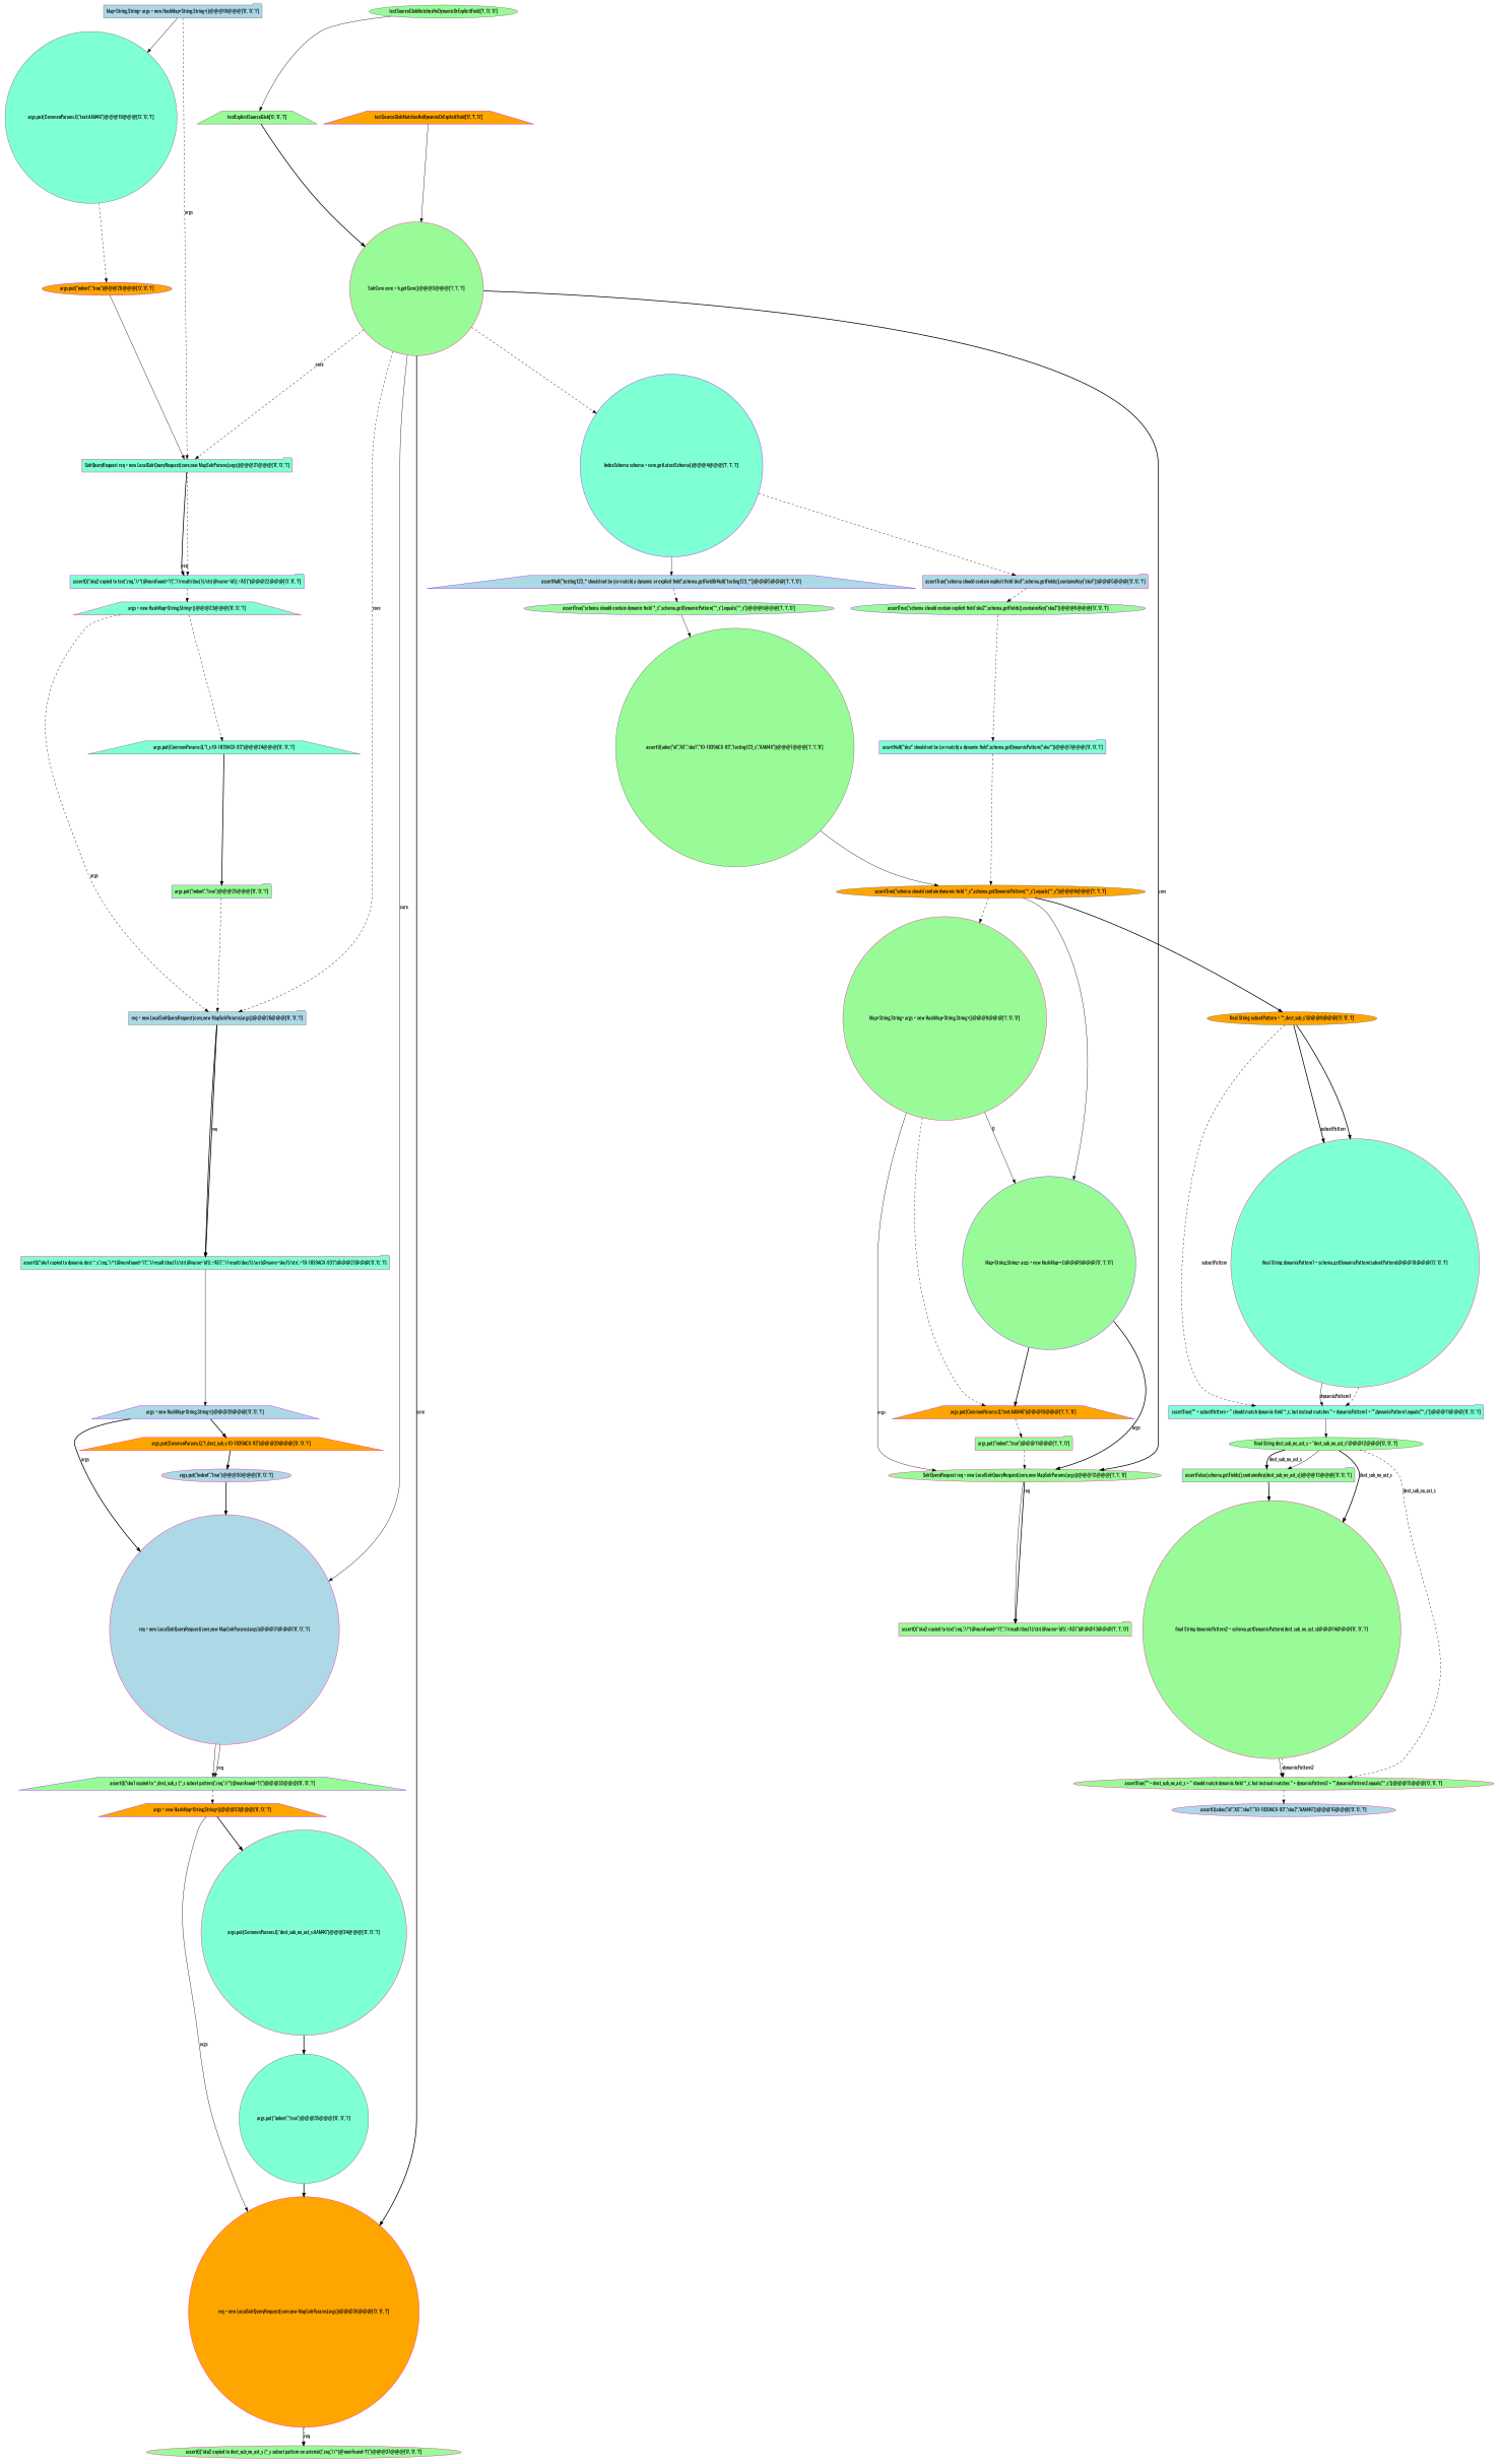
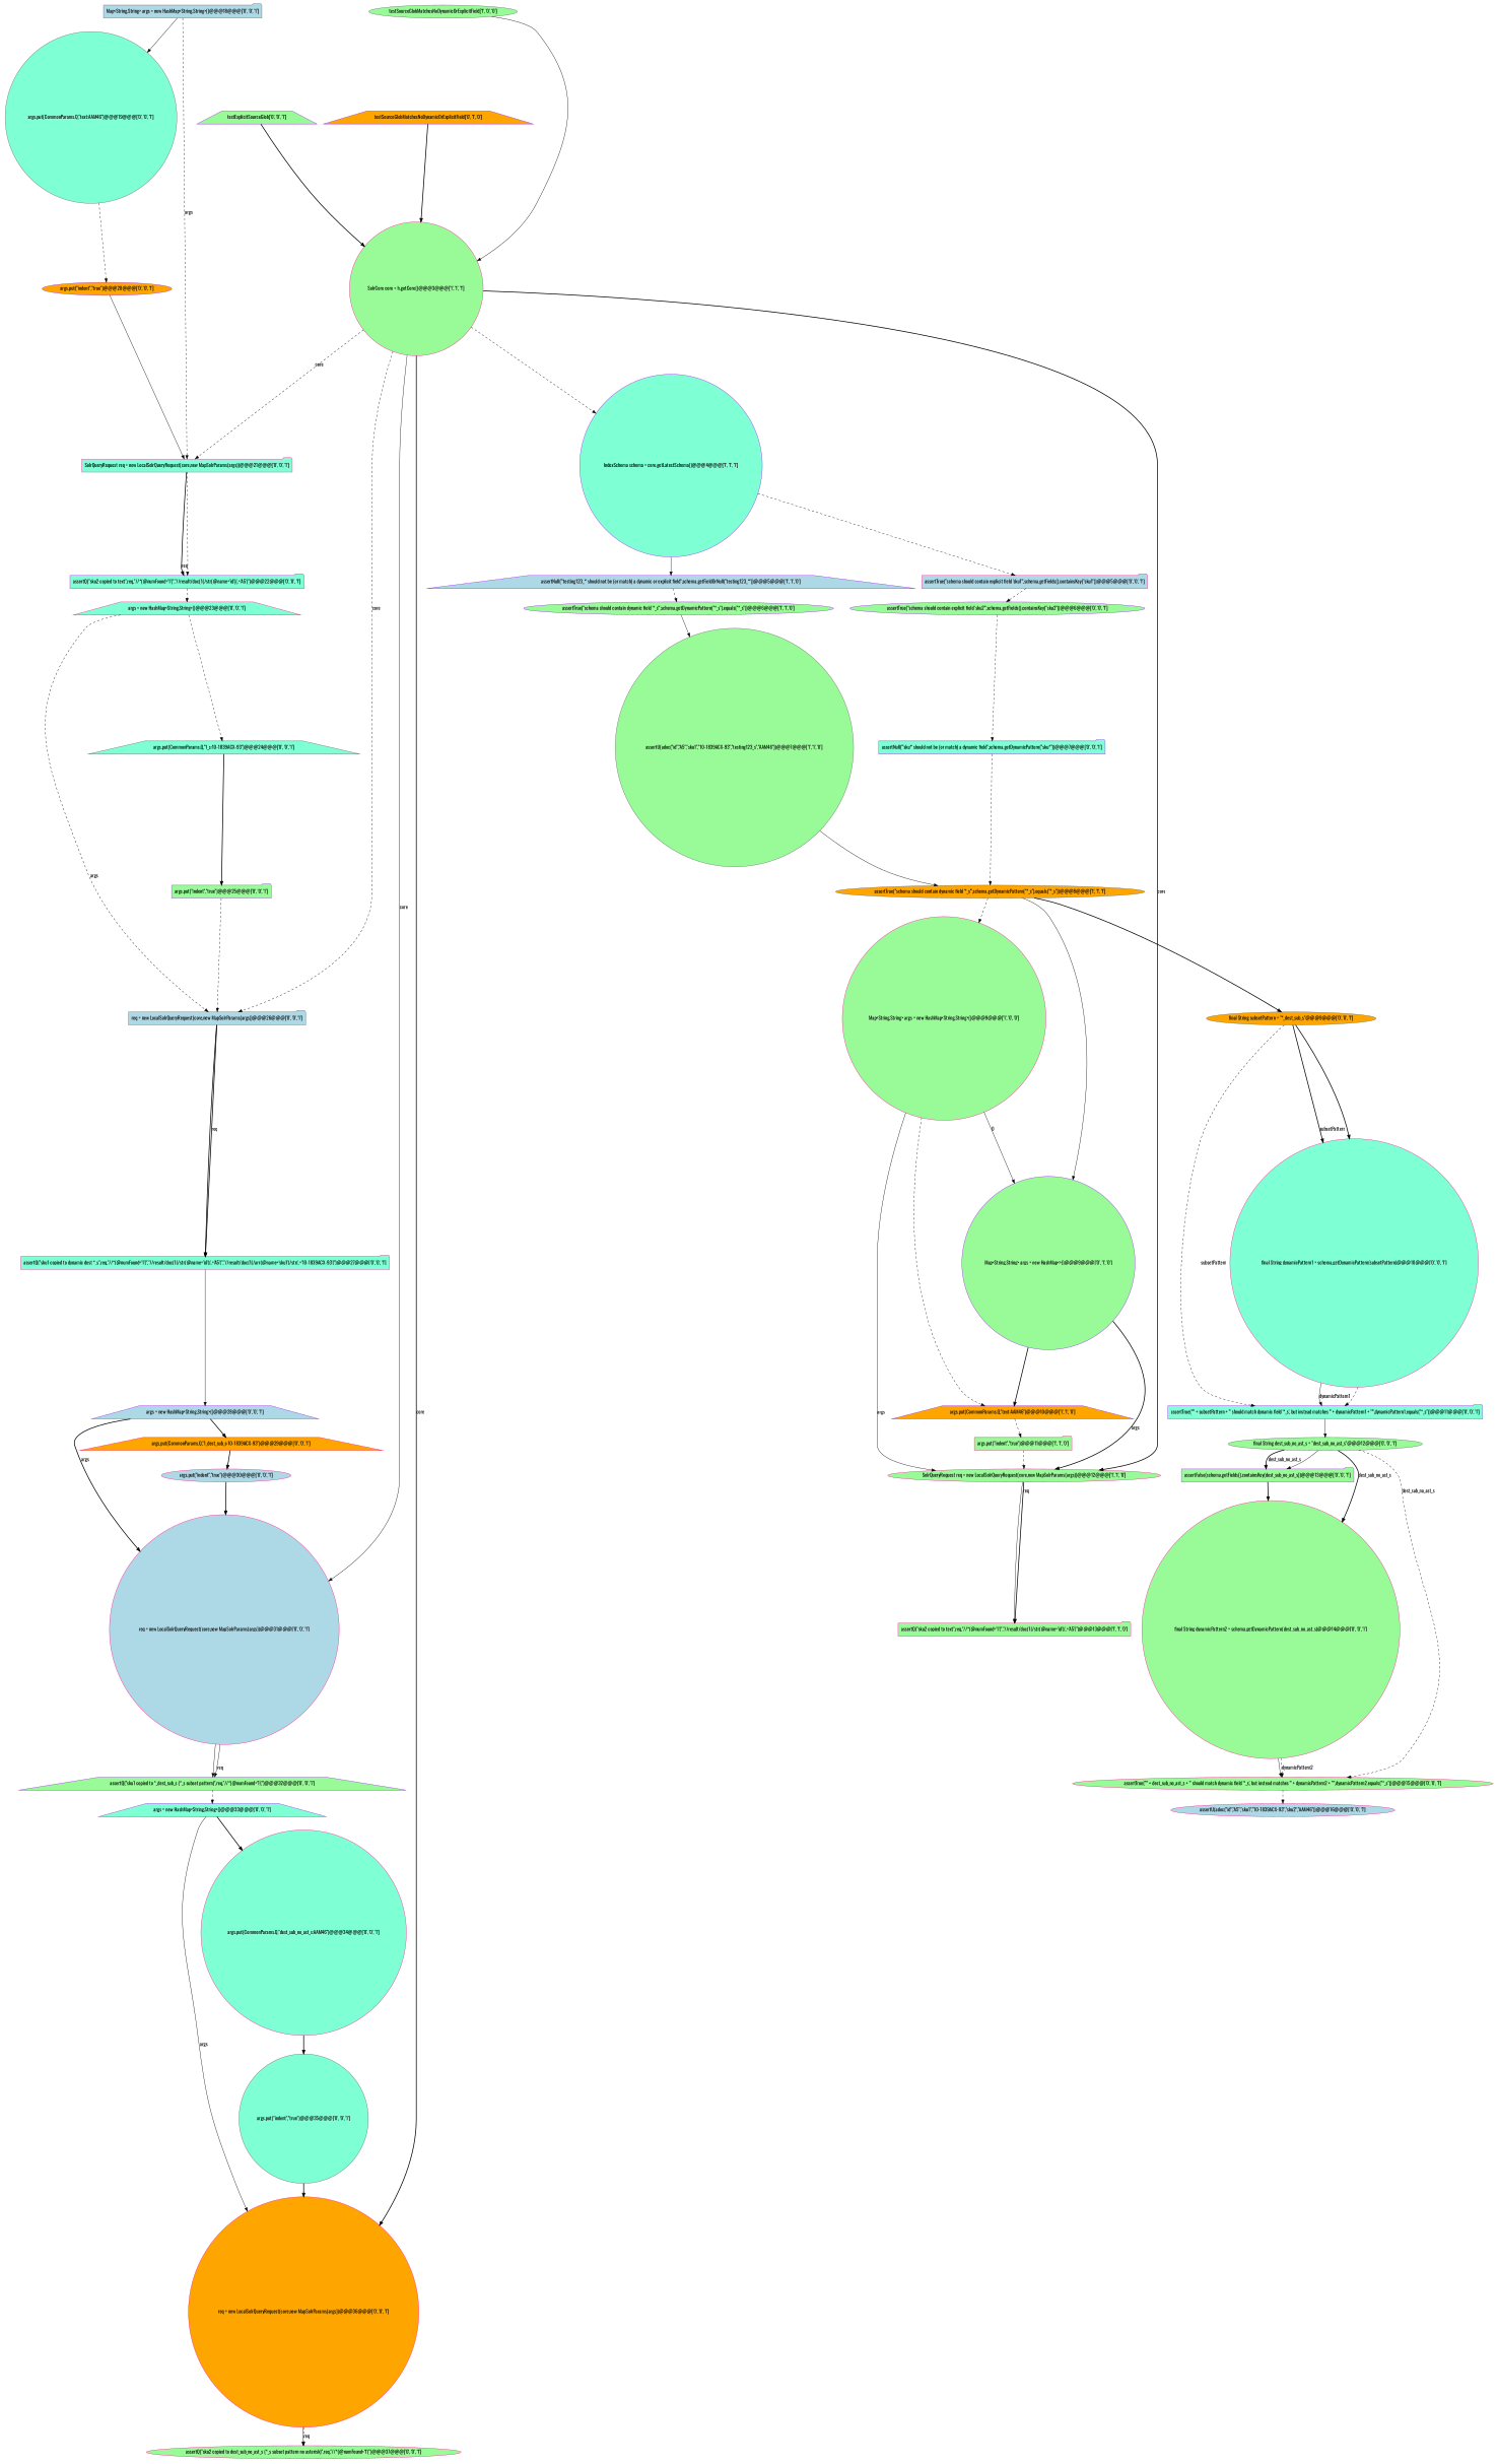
  digraph {
    fontname=Oswald
    node [color=deeppink fillcolor=palegreen fontname=Oswald shape=ellipse style=filled]
    edge [fontname=Oswald style=dashed]
    n1 [fillcolor=orange label="args.put(CommonParams.Q,\"1_dest_sub_s:10-1839ACX-93\")@@@29@@@['0', '0', '1']" shape=trapezium]
    n2 [fillcolor=lightblue label="args.put(\"indent\",\"true\")@@@30@@@['0', '0', '1']"]
    n3 [fillcolor=lightblue label="req = new LocalSolrQueryRequest(core,new MapSolrParams(args))@@@31@@@['0', '0', '1']" shape=circle]
    n4 [label="assertQ(\"sku2 copied to dest_sub_no_ast_s (*_s subset pattern no asterisk)\",req,\"//*(@numFound='1'(\")@@@37@@@['0', '0', '1']"]
    n5 [fillcolor=aquamarine label="SolrQueryRequest req = new LocalSolrQueryRequest(core,new MapSolrParams(args))@@@21@@@['0', '0', '1']" shape=folder]
    n6 [color=purple fillcolor=aquamarine label="assertQ(\"sku2 copied to text\",req,\"//*(@numFound='1'(\",\"//result/doc(1(/str(@name='id'((.='A5'(\")@@@22@@@['0', '0', '1']" shape=folder]
    n7 [fillcolor=aquamarine label="args = new HashMap<String,String>()@@@23@@@['0', '0', '1']" shape=trapezium]
    n8 [fillcolor=lightblue label="assertTrue(\"schema should contain explicit field 'sku1'\",schema.getFields().containsKey(\"sku1\"))@@@5@@@['0', '0', '1']" shape=folder]
    n9 [color=purple label="assertTrue(\"schema should contain explicit field 'sku2'\",schema.getFields().containsKey(\"sku2\"))@@@6@@@['0', '0', '1']"]
    n10 [color=purple fillcolor=aquamarine label="assertNull(\"'sku*' should not be (or match) a dynamic field\",schema.getDynamicPattern(\"sku*\"))@@@7@@@['0', '0', '1']" shape=folder]
    n11 [label="Map<String,String> args = new HashMap<String,String>()@@@9@@@['1', '0', '0']" shape=circle]
    n12 [label="SolrQueryRequest req = new LocalSolrQueryRequest(core,new MapSolrParams(args))@@@12@@@['1', '1', '0']"]
    n13 [color=purple fillcolor=orange label="args.put(CommonParams.Q,\"text:AAM46\")@@@10@@@['1', '1', '0']" shape=trapezium]
    n14 [color=purple label="Map<String,String> args = new HashMap<>()@@@9@@@['0', '1', '0']" shape=circle]
    n15 [label="assertQ(\"sku2 copied to text\",req,\"//*(@numFound='1'(\",\"//result/doc(1(/str(@name='id'((.='A5'(\")@@@13@@@['1', '1', '0']" shape=folder]
    n16 [label="args.put(\"indent\",\"true\")@@@11@@@['1', '1', '0']" shape=folder]
    n17 [color=gray40 fillcolor=orange label="assertTrue(\"schema should contain dynamic field '*_s'\",schema.getDynamicPattern(\"*_s\").equals(\"*_s\"))@@@8@@@['1', '1', '1']"]
    n18 [color=purple fillcolor=orange label="args.put(\"indent\",\"true\")@@@20@@@['0', '0', '1']"]
    n19 [color=gray40 fillcolor=aquamarine label="args.put(\"indent\",\"true\")@@@35@@@['0', '0', '1']" shape=circle]
    n20 [fillcolor=orange label="req = new LocalSolrQueryRequest(core,new MapSolrParams(args))@@@36@@@['0', '0', '1']" shape=circle]
    n21 [label="assertTrue(\"'\" + dest_sub_no_ast_s + \"' should match dynamic field '*_s', but instead matches '\" + dynamicPattern2 + \"'\",dynamicPattern2.equals(\"*_s\"))@@@15@@@['0', '0', '1']"]
    n22 [fillcolor=lightblue label="assertU(adoc(\"id\",\"A5\",\"sku1\",\"10-1839ACX-93\",\"sku2\",\"AAM46\"))@@@16@@@['0', '0', '1']"]
    n23 [color=purple fillcolor=lightblue label="args = new HashMap<String,String>()@@@28@@@['0', '0', '1']" shape=trapezium]
    n24 [color=purple label="assertQ(\"sku1 copied to *_dest_sub_s (*_s subset pattern)\",req,\"//*(@numFound='1'(\")@@@32@@@['0', '0', '1']" shape=trapezium]
    n25 [color=purple fillcolor=aquamarine label="assertTrue(\"'\" + subsetPattern + \"' should match dynamic field '*_s', but instead matches '\" + dynamicPattern1 + \"'\",dynamicPattern1.equals(\"*_s\"))@@@11@@@['0', '0', '1']" shape=folder]
    n26 [color=gray40 label="final String dest_sub_no_ast_s = \"dest_sub_no_ast_s\"@@@12@@@['0', '0', '1']"]
    n27 [label="final String dynamicPattern2 = schema.getDynamicPattern(dest_sub_no_ast_s)@@@14@@@['0', '0', '1']" shape=circle]
    n28 [color=purple label="assertFalse(schema.getFields().containsKey(dest_sub_no_ast_s))@@@13@@@['0', '0', '1']" shape=folder]
-   n29 [color=purple fillcolor=orange label="args = new HashMap<String,String>()@@@33@@@['0', '0', '1']" shape=trapezium]
+   n29 [color=purple fillcolor=aquamarine label="args = new HashMap<String,String>()@@@33@@@['0', '0', '1']" shape=trapezium]
    n30 [fillcolor=aquamarine label="args.put(CommonParams.Q,\"dest_sub_no_ast_s:AAM46\")@@@34@@@['0', '0', '1']" shape=circle]
    n31 [color=purple fillcolor=aquamarine label="IndexSchema schema = core.getLatestSchema()@@@4@@@['1', '1', '1']" shape=circle]
    n32 [color=purple fillcolor=lightblue label="assertNull(\"'testing123_*' should not be (or match) a dynamic or explicit field\",schema.getFieldOrNull(\"testing123_*\"))@@@5@@@['1', '1', '0']" shape=trapezium]
    n33 [color=purple label="assertTrue(\"schema should contain dynamic field '*_s'\",schema.getDynamicPattern(\"*_s\").equals(\"*_s\"))@@@6@@@['1', '1', '0']"]
    n34 [color=gray40 fillcolor=aquamarine label="args.put(CommonParams.Q,\"text:AAM46\")@@@19@@@['0', '0', '1']" shape=circle]
    n35 [color=gray40 fillcolor=lightblue label="req = new LocalSolrQueryRequest(core,new MapSolrParams(args))@@@26@@@['0', '0', '1']" shape=folder]
    n36 [color=gray40 fillcolor=aquamarine label="args.put(CommonParams.Q,\"1_s:10-1839ACX-93\")@@@24@@@['0', '0', '1']" shape=trapezium]
    n37 [fillcolor=aquamarine label="assertQ(\"sku1 copied to dynamic dest *_s\",req,\"//*(@numFound='1'(\",\"//result/doc(1(/str(@name='id'((.='A5'(\",\"//result/doc(1(/arr(@name='sku1'(/str(.='10-1839ACX-93'(\")@@@27@@@['0', '0', '1']" shape=folder]
    n38 [color=purple label="args.put(\"indent\",\"true\")@@@25@@@['0', '0', '1']" shape=folder]
    n39 [color=gray40 fillcolor=lightblue label="Map<String,String> args = new HashMap<String,String>()@@@18@@@['0', '0', '1']" shape=folder]
    n40 [color=gray40 fillcolor=orange label="final String subsetPattern = \"*_dest_sub_s\"@@@9@@@['0', '0', '1']"]
    n41 [fillcolor=aquamarine label="final String dynamicPattern1 = schema.getDynamicPattern(subsetPattern)@@@10@@@['0', '0', '1']" shape=circle]
    n42 [color=gray40 label="assertU(adoc(\"id\",\"A5\",\"sku1\",\"10-1839ACX-93\",\"testing123_s\",\"AAM46\"))@@@7@@@['1', '1', '0']" shape=circle]
    n43 [color=purple fillcolor=orange label="testSourceGlobMatchesNoDynamicOrExplicitField['0', '1', '0']" shape=trapezium]
    n44 [label="SolrCore core = h.getCore()@@@3@@@['1', '1', '1']" shape=circle]
    n45 [color=gray40 label="testSourceGlobMatchesNoDynamicOrExplicitField['1', '0', '0']"]
-   n46 [color=gray40 label="testExplicitSourceGlob['0', '0', '1']" shape=trapezium]
+   n46 [color=purple label="testExplicitSourceGlob['0', '0', '1']" shape=trapezium]
    n1 -> n2 [style=bold]
    n2 -> n3 [style=bold]
    n3 -> n24 [style=solid]
    n3 -> n24 [label=req style=solid]
    n5 -> n6 [label=req style=bold]
    n5 -> n6
    n6 -> n7
    n7 -> n35 [label=args]
    n7 -> n36
    n8 -> n9
    n9 -> n10
    n10 -> n17
    n11 -> n12 [label=args style=solid]
    n11 -> n13
    n11 -> n14 [label=0 style=solid]
    n12 -> n15 [label=req style=bold]
    n12 -> n15 [style=solid]
    n13 -> n16
    n14 -> n12 [label=args style=bold]
    n14 -> n13 [style=bold]
    n16 -> n12
    n17 -> n11
    n17 -> n14 [style=solid]
    n17 -> n40 [style=bold]
    n18 -> n5 [style=solid]
    n19 -> n20 [style=bold]
    n20 -> n4 [style=solid]
    n20 -> n4 [label=req]
    n21 -> n22
    n23 -> n1 [style=bold]
    n23 -> n3 [label=args style=bold]
    n24 -> n29
    n25 -> n26 [style=solid]
    n26 -> n21 [label=dest_sub_no_ast_s]
    n26 -> n27 [label=dest_sub_no_ast_s style=bold]
    n26 -> n28 [label=dest_sub_no_ast_s style=bold]
    n26 -> n28 [style=solid]
    n27 -> n21 [label=dynamicPattern2]
    n27 -> n21 [style=solid]
    n28 -> n27 [style=bold]
    n29 -> n20 [label=args style=solid]
    n29 -> n30 [style=bold]
    n30 -> n19 [style=bold]
    n31 -> n8
    n31 -> n32 [style=solid]
    n32 -> n33
    n33 -> n42 [style=solid]
    n34 -> n18
    n35 -> n37 [style=bold]
    n35 -> n37 [label=req style=bold]
    n36 -> n38 [style=bold]
    n37 -> n23 [style=solid]
    n38 -> n35
    n39 -> n5 [label=args]
    n39 -> n34 [style=solid]
    n40 -> n25 [label=subsetPattern]
    n40 -> n41 [label=subsetPattern style=bold]
    n40 -> n41 [style=bold]
    n41 -> n25
    n41 -> n25 [label=dynamicPattern1 style=solid]
    n42 -> n17 [style=solid]
-   n43 -> n44 [style=solid]
+   n43 -> n44 [style=bold]
    n44 -> n3 [label=core style=solid]
    n44 -> n5 [label=core]
    n44 -> n12 [label=core style=bold]
    n44 -> n20 [label=core style=bold]
    n44 -> n31
    n44 -> n35 [label=core]
-   n45 -> n46 [style=solid]
+   n45 -> n44 [style=solid]
    n46 -> n44 [style=bold]
  }
